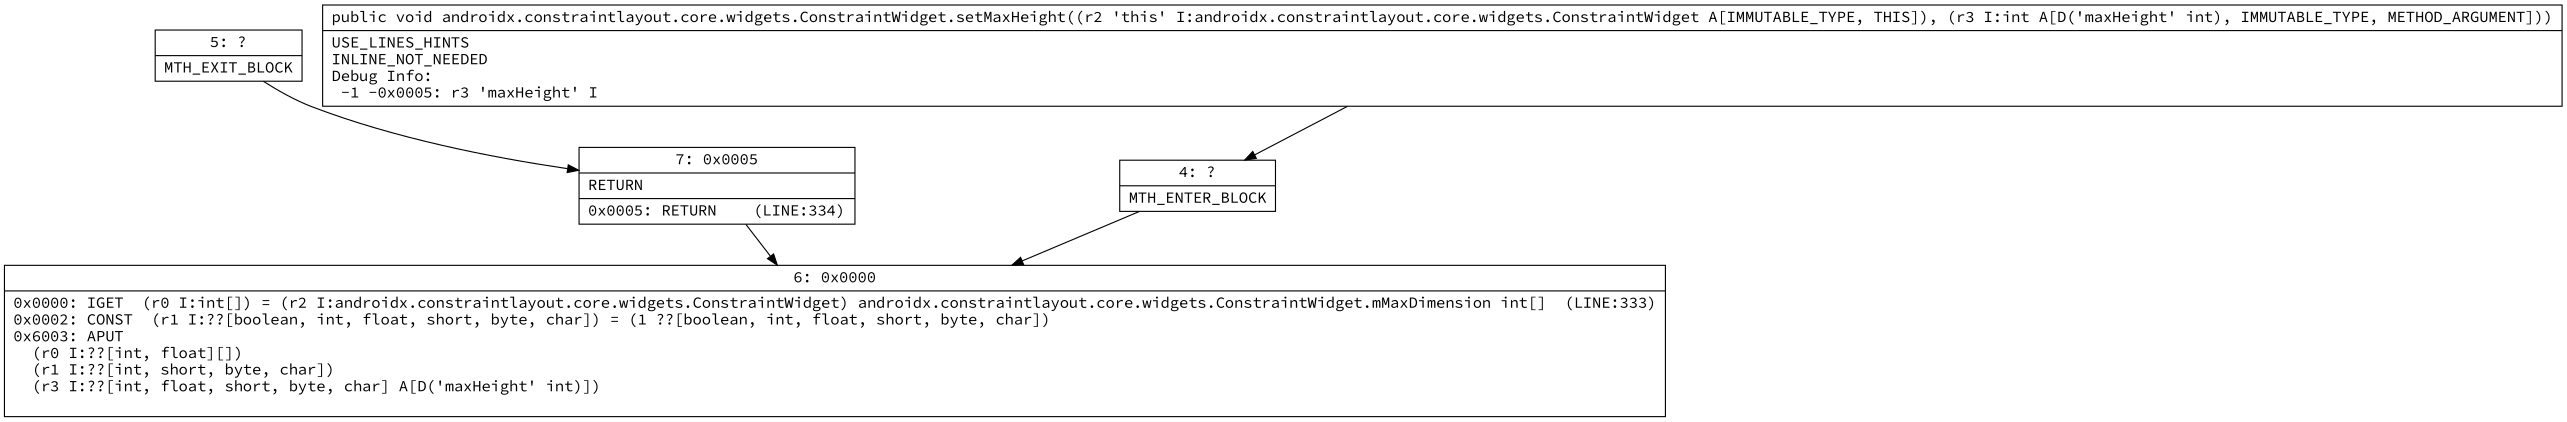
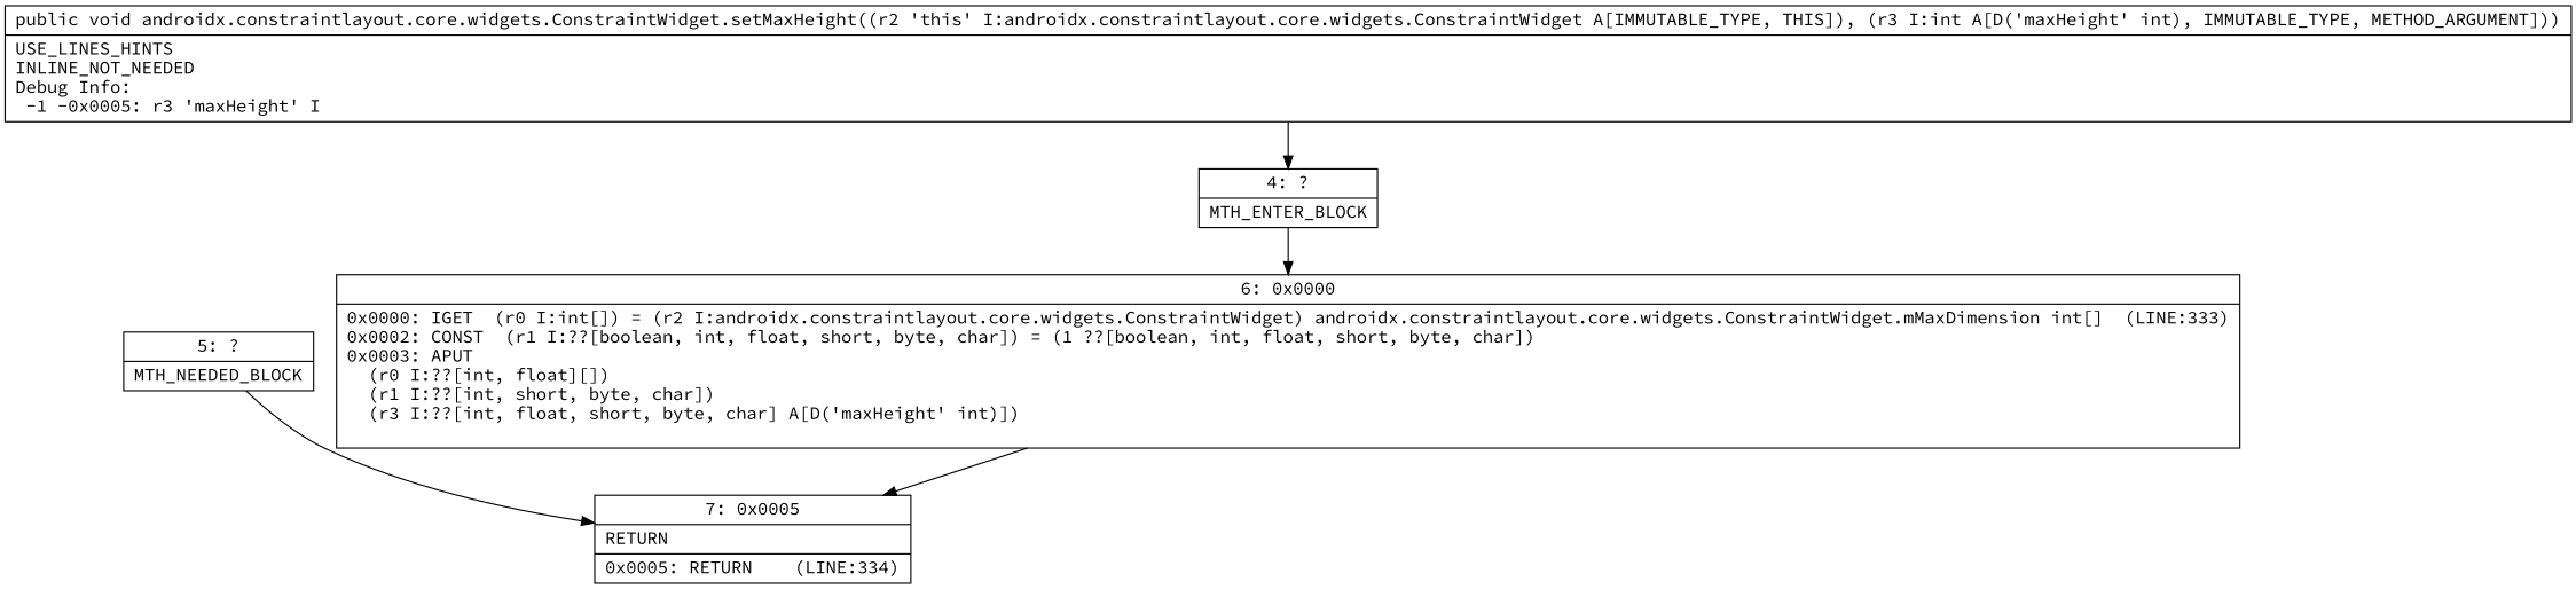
  digraph {
    fontname="Source Code Pro"
    node [fontname="Source Code Pro" shape=record]
    edge [fontname="Source Code Pro"]
    n1 [label="{4\:\ ?|MTH_ENTER_BLOCK\l}"]
-   n2 [label="{6\:\ 0x0000|0x0000: IGET  (r0 I:int[]) = (r2 I:androidx.constraintlayout.core.widgets.ConstraintWidget) androidx.constraintlayout.core.widgets.ConstraintWidget.mMaxDimension int[]  (LINE:333)\l0x0002: CONST  (r1 I:??[boolean, int, float, short, byte, char]) = (1 ??[boolean, int, float, short, byte, char]) \l0x6003: APUT  \l  (r0 I:??[int, float][])\l  (r1 I:??[int, short, byte, char])\l  (r3 I:??[int, float, short, byte, char] A[D('maxHeight' int)])\l \l}"]
+   n2 [label="{6\:\ 0x0000|0x0000: IGET  (r0 I:int[]) = (r2 I:androidx.constraintlayout.core.widgets.ConstraintWidget) androidx.constraintlayout.core.widgets.ConstraintWidget.mMaxDimension int[]  (LINE:333)\l0x0002: CONST  (r1 I:??[boolean, int, float, short, byte, char]) = (1 ??[boolean, int, float, short, byte, char]) \l0x0003: APUT  \l  (r0 I:??[int, float][])\l  (r1 I:??[int, short, byte, char])\l  (r3 I:??[int, float, short, byte, char] A[D('maxHeight' int)])\l \l}"]
    n3 [label="{7\:\ 0x0005|RETURN\l|0x0005: RETURN    (LINE:334)\l}"]
-   n4 [label="{5\:\ ?|MTH_EXIT_BLOCK\l}"]
+   n4 [label="{5\:\ ?|MTH_NEEDED_BLOCK\l}"]
    n5 [label="{public void androidx.constraintlayout.core.widgets.ConstraintWidget.setMaxHeight((r2 'this' I:androidx.constraintlayout.core.widgets.ConstraintWidget A[IMMUTABLE_TYPE, THIS]), (r3 I:int A[D('maxHeight' int), IMMUTABLE_TYPE, METHOD_ARGUMENT]))  | USE_LINES_HINTS\lINLINE_NOT_NEEDED\lDebug Info:\l  \-1 \-0x0005: r3 'maxHeight' I\l}"]
    n1 -> n2
-   n3 -> n2
+   n2 -> n3
    n4 -> n3
    n5 -> n1
  }
